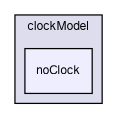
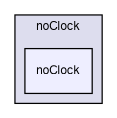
  digraph {
    compound=true
    rankdir=LR
    n1 [fillcolor="#eeeeff" fontname=FreeSans fontsize=10 label=noClock pencolor=black shape=box style=filled]
    subgraph cluster_1 {
      bgcolor="#ddddee"
      fontname=FreeSans
      fontsize=10
-     label=clockModel
+     label=noClock
      pencolor=black
      n1
    }
  }
